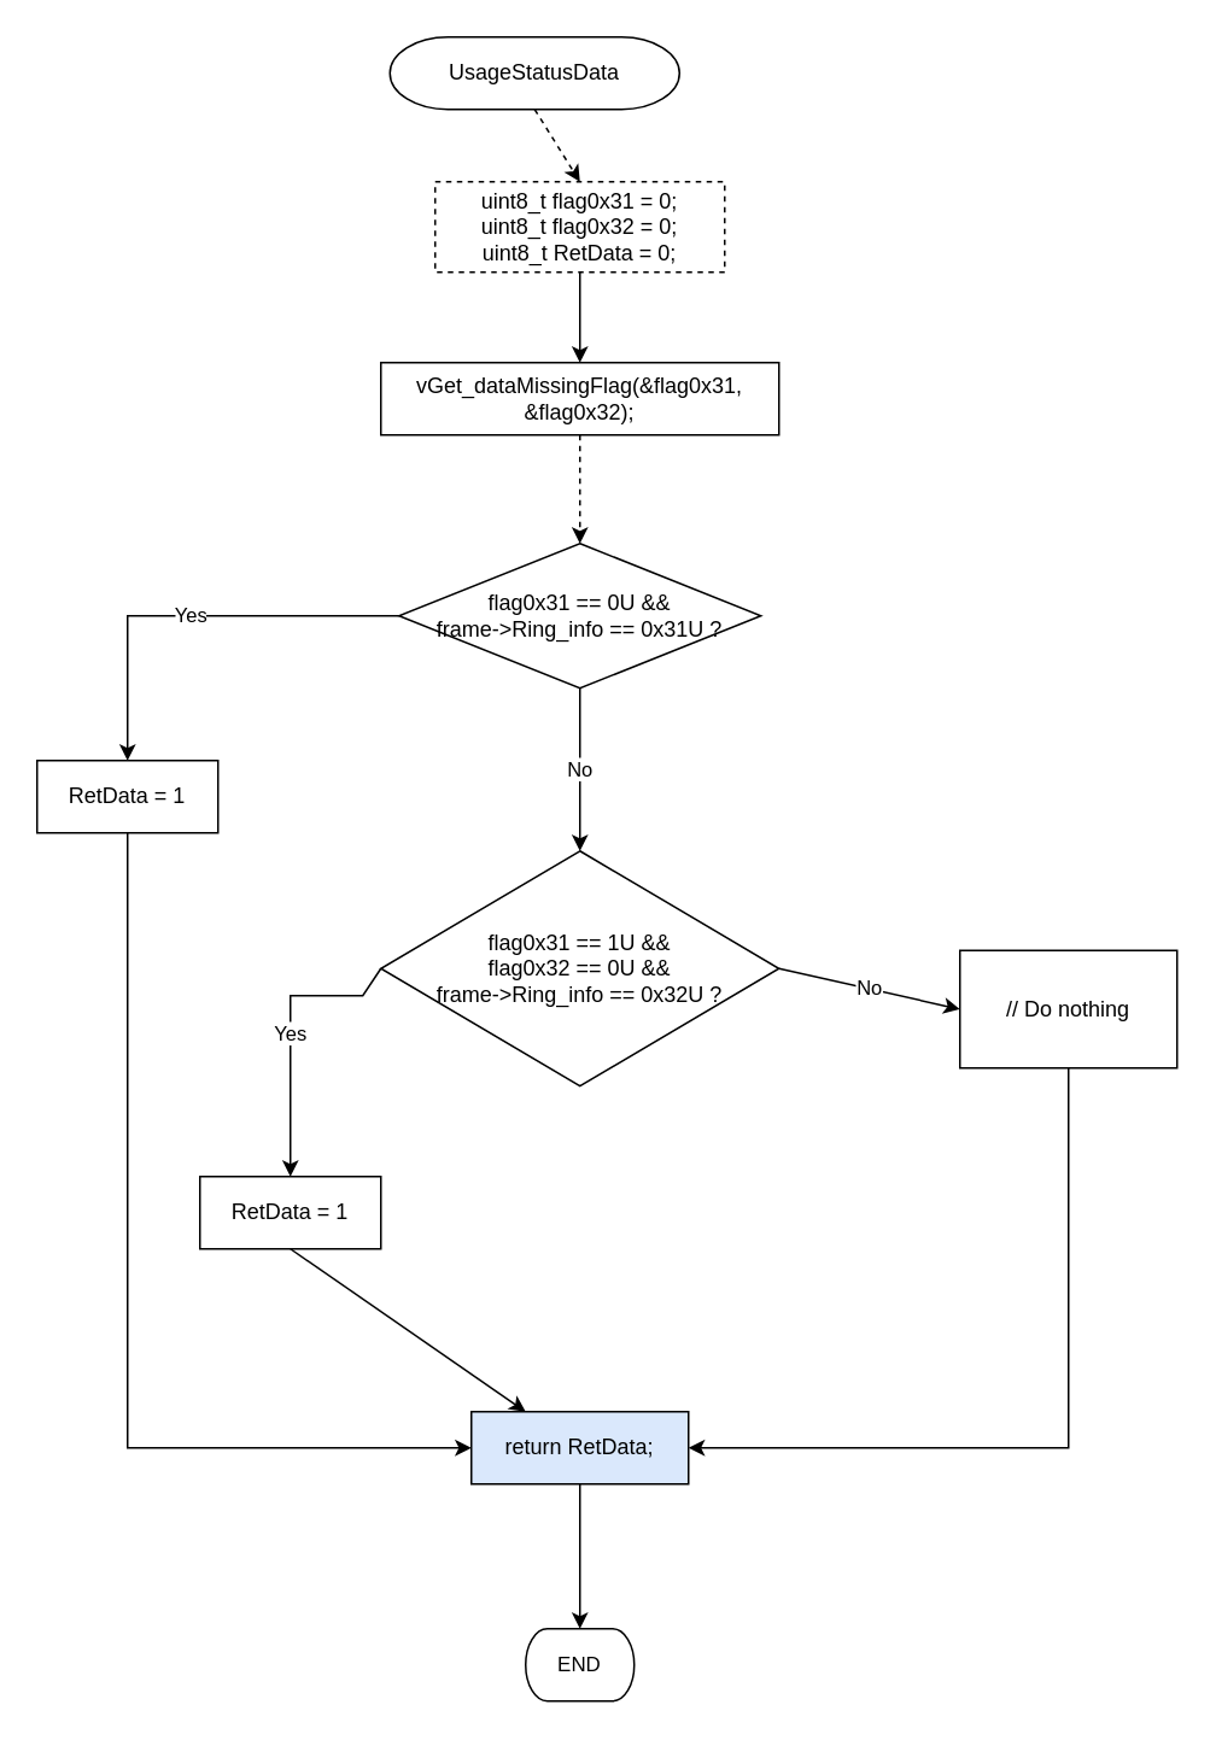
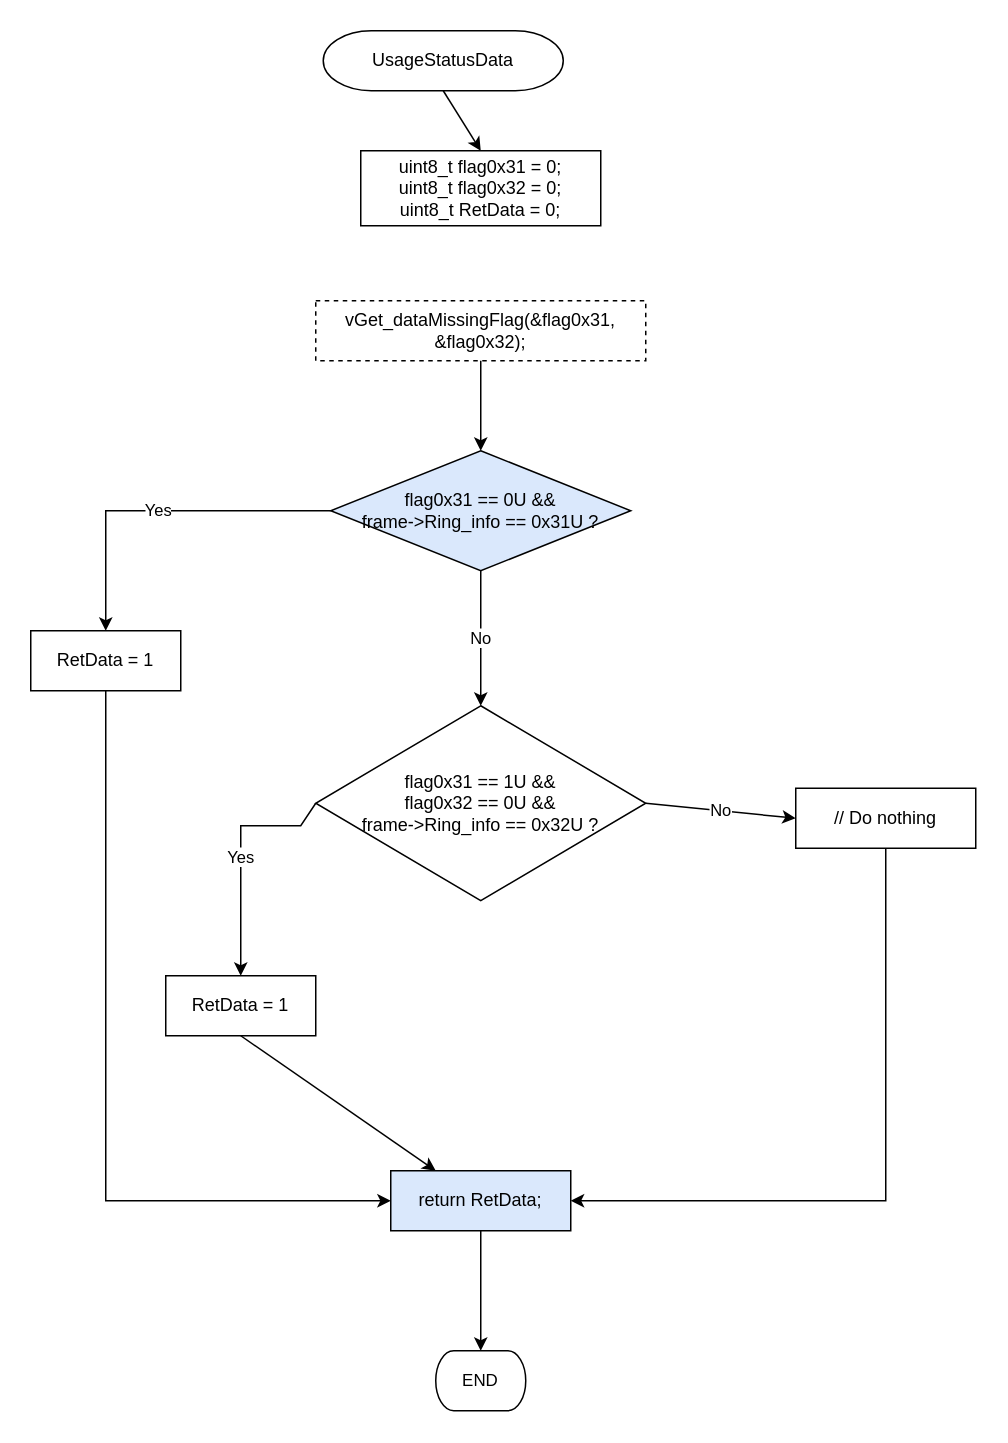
  <mxCell id="0" />
  <mxCell id="1" parent="0" />
  <mxCell id="2" value="&lt;div style=&quot;&quot;&gt;&lt;font style=&quot;direction: ltr; line-height: 120%; opacity: 1;&quot;&gt;UsageStatusData&lt;br&gt;&lt;/font&gt;&lt;/div&gt;" style="verticalAlign=middle;align=center;overflow=width;vsdxID=2;fillColor=#FFFFFF;gradientColor=none;shape=stencil(tVLLDsIgEPwajiQIMfFe638Qu22JCM2Ctv69kK0Rm9qDibeZndkXC1NV6PUATIoQ0V9gNE3smToyKY3rAU1MiKmaqar1CB36m2uIDzo7M7r6e64wUZ4UOUWKB9GdIH4irzWu8B42vRrPScNFXZzN+5mvl3qJXE8mcPRRR+Pdh2Y1dsBTE95a3c0TkBRGgKEIb6wg1/r+ssCXd/vLCgm8z9caa+n6pb48dwrRV1H1Ew==);strokeColor=#000000;spacingTop=-1;spacingBottom=-1;spacingLeft=-1;spacingRight=-1;points=[[0.5,1,0],[0.5,0,0],[0,0.5,0],[1,0.5,0]];labelBackgroundColor=none;rounded=0;html=1;whiteSpace=wrap;strokeWidth=1;fontStyle=0" parent="1" vertex="1"><mxGeometry x="215" y="20" width="160" height="40" as="geometry" /></mxCell>
- <mxCell id="3" value="uint8_t flag0x31 = 0;&#10;uint8_t flag0x32 = 0;&#10;uint8_t RetData = 0;" style="rounded=0;whiteSpace=wrap;html=1;strokeWidth=1;fontStyle=0;fillColor=#FFFFFF;strokeColor=#000000;dashed=1;" parent="1" vertex="1"><mxGeometry x="240" y="100" width="160" height="50" as="geometry" /></mxCell>
- <mxCell id="4" value="vGet_dataMissingFlag(&amp;flag0x31, &amp;flag0x32);" style="rounded=0;whiteSpace=wrap;html=1;strokeWidth=1;fontStyle=0;fillColor=#FFFFFF;strokeColor=#000000;" parent="1" vertex="1"><mxGeometry x="210" y="200" width="220" height="40" as="geometry" /></mxCell>
- <mxCell id="5" value="flag0x31 == 0U &amp;&amp;&#10;frame-&gt;Ring_info == 0x31U ?" style="rhombus;whiteSpace=wrap;html=1;fillColor=#FFFFFF;strokeColor=#000000;strokeWidth=1;fontStyle=0;" parent="1" vertex="1"><mxGeometry x="220" y="300" width="200" height="80" as="geometry" /></mxCell>
+ <mxCell id="3" value="uint8_t flag0x31 = 0;&#10;uint8_t flag0x32 = 0;&#10;uint8_t RetData = 0;" style="rounded=0;whiteSpace=wrap;html=1;strokeWidth=1;fontStyle=0;fillColor=#FFFFFF;strokeColor=#000000;" parent="1" vertex="1"><mxGeometry x="240" y="100" width="160" height="50" as="geometry" /></mxCell>
+ <mxCell id="4" value="vGet_dataMissingFlag(&amp;flag0x31, &amp;flag0x32);" style="rounded=0;whiteSpace=wrap;html=1;strokeWidth=1;fontStyle=0;fillColor=#FFFFFF;strokeColor=#000000;dashed=1;" parent="1" vertex="1"><mxGeometry x="210" y="200" width="220" height="40" as="geometry" /></mxCell>
+ <mxCell id="5" value="flag0x31 == 0U &amp;&amp;&#10;frame-&gt;Ring_info == 0x31U ?" style="rhombus;whiteSpace=wrap;html=1;fillColor=#dae8fc;strokeColor=#000000;strokeWidth=1;fontStyle=0;" parent="1" vertex="1"><mxGeometry x="220" y="300" width="200" height="80" as="geometry" /></mxCell>
  <mxCell id="6" value="RetData = 1" style="rounded=0;whiteSpace=wrap;html=1;strokeWidth=1;fontStyle=0;fillColor=none;strokeColor=#000000;" parent="1" vertex="1"><mxGeometry x="20" y="420" width="100" height="40" as="geometry" /></mxCell>
  <mxCell id="7" value="flag0x31 == 1U &amp;&amp;&#10;flag0x32 == 0U &amp;&amp;&#10;frame-&gt;Ring_info == 0x32U ?" style="rhombus;whiteSpace=wrap;html=1;fillColor=#FFFFFF;strokeColor=#000000;strokeWidth=1;fontStyle=0;" parent="1" vertex="1"><mxGeometry x="210" y="470" width="220" height="130" as="geometry" /></mxCell>
  <mxCell id="8" value="RetData = 1" style="rounded=0;whiteSpace=wrap;html=1;strokeWidth=1;fontStyle=0;fillColor=none;strokeColor=#000000;" parent="1" vertex="1"><mxGeometry x="110" y="650" width="100" height="40" as="geometry" /></mxCell>
- <mxCell id="9" value="// Do nothing" style="rounded=0;whiteSpace=wrap;html=1;strokeWidth=1;fontStyle=0;fillColor=none;strokeColor=#000000;" parent="1" vertex="1"><mxGeometry x="530" y="525" width="120" height="65" as="geometry" /></mxCell>
+ <mxCell id="9" value="// Do nothing" style="rounded=0;whiteSpace=wrap;html=1;strokeWidth=1;fontStyle=0;fillColor=none;strokeColor=#000000;" parent="1" vertex="1"><mxGeometry x="530" y="525" width="120" height="40" as="geometry" /></mxCell>
  <mxCell id="10" value="return RetData;" style="rounded=0;whiteSpace=wrap;html=1;strokeWidth=1;fontStyle=0;fillColor=#dae8fc;strokeColor=#000000;" parent="1" vertex="1"><mxGeometry x="260" y="780" width="120" height="40" as="geometry" /></mxCell>
  <mxCell id="11" value="&lt;div style=&quot;font-size: 1px&quot;&gt;&lt;font style=&quot;font-size:11.29px;font-family:Arial;color:#000000;direction:ltr;letter-spacing:0px;line-height:120%;opacity:1&quot;&gt;END&lt;br&gt;&lt;/font&gt;&lt;/div&gt;" style="verticalAlign=middle;align=center;overflow=width;vsdxID=77;fillColor=#FFFFFF;gradientColor=none;shape=stencil(tVLLDsIgEPwajiQIMfFe638Qu22JCM2Ctv69kK0Rm9qDibeZndkXC1NV6PUATIoQ0V9gNE3smToyKY3rAU1MiKmaqar1CB36m2uIDzo7M7r6e64wUZ4UOUWKB9GdIH4irzWu8B42vRrPScNFXZzN+5mvl3qJXE8mcPRRR+Pdh2Y1dsBTE95a3c0TkBRGgKEIb6wg1/r+ssCXd/vLCgm8z9caa+n6pb48dwrRV1H1Ew==);strokeColor=#000000;spacingTop=-1;spacingBottom=-1;spacingLeft=-1;spacingRight=-1;points=[[0.5,1,0],[0.5,0,0],[0,0.5,0],[1,0.5,0]];labelBackgroundColor=none;rounded=0;html=1;whiteSpace=wrap;strokeWidth=1;fontStyle=0" parent="1" vertex="1"><mxGeometry x="290" y="900" width="60" height="40" as="geometry" /></mxCell>
- <mxCell id="12" value="" style="endArrow=classic;html=1;rounded=0;exitX=0.5;exitY=1;exitDx=0;exitDy=0;exitPerimeter=0;entryX=0.5;entryY=0;entryDx=0;entryDy=0;dashed=1;" parent="1" source="2" target="3" edge="1"><mxGeometry width="50" height="50" relative="1" as="geometry"><mxPoint x="320" y="70" as="sourcePoint" /><mxPoint x="320" y="100" as="targetPoint" /></mxGeometry></mxCell>
- <mxCell id="13" value="" style="endArrow=classic;html=1;rounded=0;exitX=0.5;exitY=1;exitDx=0;exitDy=0;entryX=0.5;entryY=0;entryDx=0;entryDy=0;" parent="1" source="3" target="4" edge="1"><mxGeometry width="50" height="50" relative="1" as="geometry"><mxPoint x="320" y="180" as="sourcePoint" /><mxPoint x="320" y="220" as="targetPoint" /></mxGeometry></mxCell>
- <mxCell id="14" value="" style="endArrow=classic;html=1;rounded=0;exitX=0.5;exitY=1;exitDx=0;exitDy=0;entryX=0.5;entryY=0;entryDx=0;entryDy=0;dashed=1;" parent="1" source="4" target="5" edge="1"><mxGeometry width="50" height="50" relative="1" as="geometry"><mxPoint x="320" y="260" as="sourcePoint" /><mxPoint x="320" y="300" as="targetPoint" /></mxGeometry></mxCell>
+ <mxCell id="12" value="" style="endArrow=classic;html=1;rounded=0;exitX=0.5;exitY=1;exitDx=0;exitDy=0;exitPerimeter=0;entryX=0.5;entryY=0;entryDx=0;entryDy=0;" parent="1" source="2" target="3" edge="1"><mxGeometry width="50" height="50" relative="1" as="geometry"><mxPoint x="320" y="70" as="sourcePoint" /><mxPoint x="320" y="100" as="targetPoint" /></mxGeometry></mxCell>
+ <mxCell id="14" value="" style="endArrow=classic;html=1;rounded=0;exitX=0.5;exitY=1;exitDx=0;exitDy=0;entryX=0.5;entryY=0;entryDx=0;entryDy=0;" parent="1" source="4" target="5" edge="1"><mxGeometry width="50" height="50" relative="1" as="geometry"><mxPoint x="320" y="260" as="sourcePoint" /><mxPoint x="320" y="300" as="targetPoint" /></mxGeometry></mxCell>
  <mxCell id="15" value="Yes" style="endArrow=classic;html=1;rounded=0;exitX=0;exitY=0.5;exitDx=0;exitDy=0;entryX=0.5;entryY=0;entryDx=0;entryDy=0;" parent="1" source="5" target="6" edge="1"><mxGeometry width="50" height="50" relative="1" as="geometry"><mxPoint x="240" y="340" as="sourcePoint" /><mxPoint x="220" y="440" as="targetPoint" /><Array as="points"><mxPoint x="200" y="340" /><mxPoint x="70" y="340" /></Array></mxGeometry></mxCell>
  <mxCell id="16" value="No" style="endArrow=classic;html=1;rounded=0;exitX=0.5;exitY=1;exitDx=0;exitDy=0;entryX=0.5;entryY=0;entryDx=0;entryDy=0;" parent="1" source="5" target="7" edge="1"><mxGeometry width="50" height="50" relative="1" as="geometry"><mxPoint x="320" y="380" as="sourcePoint" /><mxPoint x="320" y="500" as="targetPoint" /></mxGeometry></mxCell>
  <mxCell id="17" value="Yes" style="endArrow=classic;html=1;rounded=0;exitX=0;exitY=0.5;exitDx=0;exitDy=0;entryX=0.5;entryY=0;entryDx=0;entryDy=0;" parent="1" source="7" target="8" edge="1"><mxGeometry width="50" height="50" relative="1" as="geometry"><mxPoint x="240" y="550" as="sourcePoint" /><mxPoint x="220" y="660" as="targetPoint" /><Array as="points"><mxPoint x="200" y="550" /><mxPoint x="160" y="550" /></Array></mxGeometry></mxCell>
  <mxCell id="18" value="No" style="endArrow=classic;html=1;rounded=0;exitX=1;exitY=0.5;exitDx=0;exitDy=0;entryX=0;entryY=0.5;entryDx=0;entryDy=0;" parent="1" source="7" target="9" edge="1"><mxGeometry width="50" height="50" relative="1" as="geometry"><mxPoint x="400" y="550" as="sourcePoint" /><mxPoint x="440" y="660" as="targetPoint" /><Array as="points" /></mxGeometry></mxCell>
  <mxCell id="19" value="" style="endArrow=classic;html=1;rounded=0;exitX=0.5;exitY=1;exitDx=0;exitDy=0;" parent="1" source="6" edge="1"><mxGeometry width="50" height="50" relative="1" as="geometry"><mxPoint x="160" y="460" as="sourcePoint" /><mxPoint x="260" y="800" as="targetPoint" /><Array as="points"><mxPoint x="70" y="800" /></Array></mxGeometry></mxCell>
  <mxCell id="20" value="" style="endArrow=classic;html=1;rounded=0;exitX=0.5;exitY=1;exitDx=0;exitDy=0;entryX=0.25;entryY=0;entryDx=0;entryDy=0;" parent="1" source="8" target="10" edge="1"><mxGeometry width="50" height="50" relative="1" as="geometry"><mxPoint x="160" y="680" as="sourcePoint" /><mxPoint x="320" y="740" as="targetPoint" /><Array as="points" /></mxGeometry></mxCell>
  <mxCell id="21" value="" style="endArrow=classic;html=1;rounded=0;exitX=0.5;exitY=1;exitDx=0;exitDy=0;entryX=1;entryY=0.5;entryDx=0;entryDy=0;" parent="1" source="9" target="10" edge="1"><mxGeometry width="50" height="50" relative="1" as="geometry"><mxPoint x="500" y="680" as="sourcePoint" /><mxPoint x="320" y="740" as="targetPoint" /><Array as="points"><mxPoint x="590" y="800" /></Array></mxGeometry></mxCell>
  <mxCell id="22" value="" style="endArrow=classic;html=1;rounded=0;exitX=0.5;exitY=1;exitDx=0;exitDy=0;entryX=0.5;entryY=0;entryDx=0;entryDy=0;entryPerimeter=0;" parent="1" source="10" target="11" edge="1"><mxGeometry width="50" height="50" relative="1" as="geometry"><mxPoint x="320" y="780" as="sourcePoint" /><mxPoint x="320" y="820" as="targetPoint" /></mxGeometry></mxCell>
